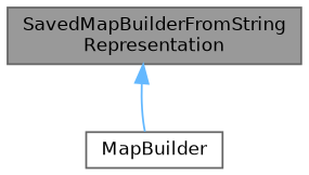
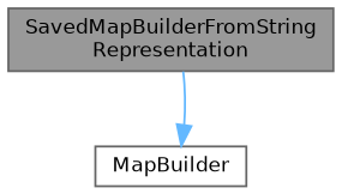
  digraph {
    node [color=gray40 fontname=Helvetica fontsize=10 shape=box style=filled]
    n1 [fillcolor=grey60 fontcolor=black height=0.2 label="SavedMapBuilderFromString\lRepresentation" width=0.4]
    n2 [fillcolor=white height=0.2 label=MapBuilder width=0.4]
-   n1 -> n2 [color=steelblue1 dir=back fontname=Helvetica fontsize=10 labelfontname=Helvetica labelfontsize=10 style=solid]
+   n2 -> n1 [color=steelblue1 dir=back fontname=Helvetica fontsize=10 labelfontname=Helvetica labelfontsize=10 style=solid]
  }
